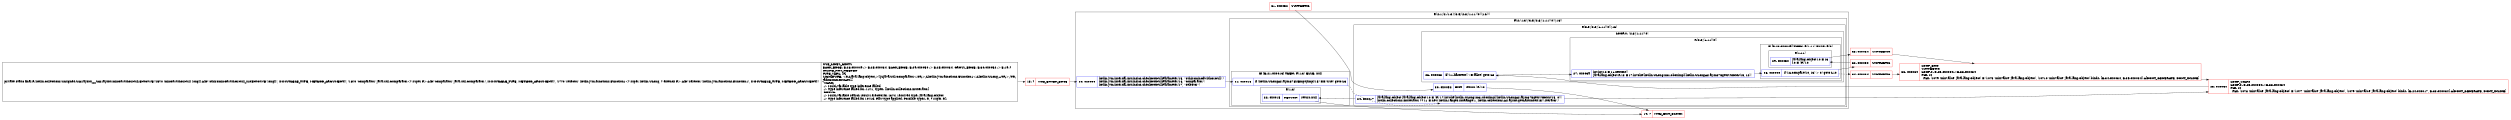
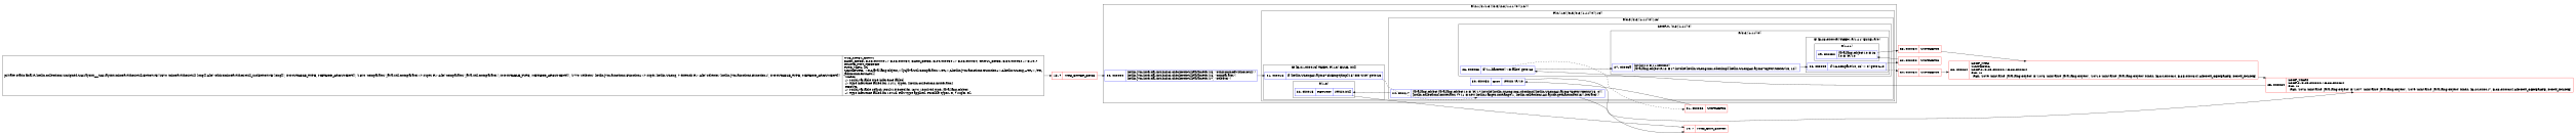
  digraph {
    rankdir=LR
    node [color=blue shape=record]
    n1 [label="{22\:\ 0x0015|RETURN\l|return null\l}"]
    n2 [label="{21\:\ 0x0013|if (kotlin.ULongArray.m378isEmptyimpl(r5) == true) goto L3\l}"]
    n3 [label="{29\:\ 0x0050|java.lang.Object r0 = r3\lr0 = (R) r0\l}"]
    n4 [label="{28\:\ 0x004e|if (r6.compare(r0, r3) \> 0) goto L10\l}"]
    n5 [label="{27\:\ 0x003a|int int r2 = r1.nextInt()\ljava.lang.Object R r3 = r7.invoke(kotlin.ULong.m310boximpl(kotlin.ULongArray.m375getsVKNKU(r5, r2)))\l}"]
    n6 [label="{26\:\ 0x0038|if (r1.hasNext() != false) goto L8\l}"]
    n7 [label="{24\:\ 0x0017|java.lang.Object java.lang.Object r0 = (R) r7.invoke(kotlin.ULong.m310boximpl(kotlin.ULongArray.m375getsVKNKU(r5, 0)))\lkotlin.collections.IntIterator ?? r1 = new kotlin.ranges.IntRange(1, kotlin.collections.ArraysKt.getLastIndex(r5)).iterator()\l}"]
    n8 [label="{30\:\ 0x0052|EXIT\l|return (R) r0\l}"]
    n9 [label="{20\:\ 0x0000|kotlin.jvm.internal.Intrinsics.checkNotNullParameter(r5, \"$this$minOfWithOrNull\")\lkotlin.jvm.internal.Intrinsics.checkNotNullParameter(r6, \"comparator\")\lkotlin.jvm.internal.Intrinsics.checkNotNullParameter(r7, \"selector\")\l}"]
    n10 [color=red label="{19\:\ ?|MTH_EXIT_BLOCK\l}"]
    n11 [color=red label="{35\:\ 0x0034|SYNTHETIC\l}"]
    n12 [color=red label="{32\:\ 0x0050|SYNTHETIC\l}"]
    n13 [color=red label="{34\:\ 0x0034|SYNTHETIC\l}"]
    n14 [color=red label="{31\:\ 0x0052|SYNTHETIC\l}"]
    n15 [color=red label="{25\:\ 0x0034|LOOP_START\lLOOP:0: B:25:0x0034\-\>B:33:0x0034\lPHI: r0 \l  PHI: (r0v8 'minValue' java.lang.Object) = (r0v7 'minValue' java.lang.Object), (r0v9 'minValue' java.lang.Object) binds: [B:24:0x0017, B:33:0x0034] A[DONT_GENERATE, DONT_INLINE]\l}"]
-   n16 [color=red label="{33\:\ 0x0034|LOOP_END\lSYNTHETIC\lLOOP:0: B:25:0x0034\-\>B:33:0x0034\lPHI: r0 \l  PHI: (r0v9 'minValue' java.lang.Object) = (r0v8 'minValue' java.lang.Object), (r0v10 'minValue' java.lang.Object) binds: [B:34:0x0034, B:35:0x0034] A[DONT_GENERATE, DONT_INLINE]\l}"]
+   n16 [color=red label="{33\:\ 0x0034|LOOP_MTH\lSYNTHETIC\lLOOP:0: B:25:0x0034\-\>B:33:0x0034\lPHI: r0 \l  PHI: (r0v9 'minValue' java.lang.Object) = (r0v8 'minValue' java.lang.Object), (r0v10 'minValue' java.lang.Object) binds: [B:34:0x0034, B:35:0x0034] A[DONT_GENERATE, DONT_INLINE]\l}"]
    n17 [color=red label="{18\:\ ?|MTH_ENTER_EDGE\l}"]
    n18 [label="{private static final R kotlin.collections.unsigned.UArraysKt___UArraysKt.minOfWithOrNull\-5NtCtWE((r5v0 'minOfWithOrNull' long[] A[D('$this$minOfWithOrNull_u2d5NtCtWE' long[]), IMMUTABLE_TYPE, METHOD_ARGUMENT]), (r6v0 'comparator' java.util.Comparator\<? super R\> A[D('comparator' java.util.Comparator), IMMUTABLE_TYPE, METHOD_ARGUMENT]), (r7v0 'selector' kotlin.jvm.functions.Function1\<? super kotlin.ULong, ? extends R\> A[D('selector' kotlin.jvm.functions.Function1), IMMUTABLE_TYPE, METHOD_ARGUMENT]))  | USE_LINES_HINTS\lBACK_EDGE: B:28:0x004e \-\> B:25:0x0034, BACK_EDGE: B:29:0x0050 \-\> B:25:0x0034, CROSS_EDGE: B:30:0x0052 \-\> B:19:?\lINLINE_NOT_NEEDED\lTYPE_VARS: [R]\lSIGNATURE: \<R:Ljava\/lang\/Object;\>([JLjava\/util\/Comparator\<\-TR;\>;Lkotlin\/jvm\/functions\/Function1\<\-Lkotlin\/ULong;+TR;\>;)TR;\lJadxCommentsAttr\{\l WARN: \l \-\> Multi\-variable type inference failed\l \-\> Type inference failed for: r1v1, types: [kotlin.collections.IntIterator]\l DEBUG: \l \-\> Multi\-variable search result rejected for r3v4, resolved type: java.lang.Object\l \-\> Type inference failed for r0v13. Raw type applied. Possible types: R, ? super R\}\l}" color=""]
    subgraph cluster_1 {
      label="R(2:1|(2:(1:3)|(3:5|(2:8|(1:11)(0))|16)))"
      n9
      subgraph cluster_2 {
        label="R(2:(1:3)|(3:5|(2:8|(1:11)(0))|16))"
        subgraph cluster_3 {
          label="IF [B:21:0x0013] THEN: R(1:3) ELSE: null"
          n2
          subgraph cluster_4 {
            label="R(1:3)"
            n1
          }
        }
        subgraph cluster_5 {
          label="R(3:5|(2:8|(1:11)(0))|16)"
          n7
          n8
          subgraph cluster_6 {
            label="LOOP:0: (2:8|(1:11)(0))"
            n6
            subgraph cluster_7 {
              label="R(2:8|(1:11)(0))"
              n5
              subgraph cluster_8 {
                label="IF [B:28:0x004e] THEN: R(1:11) ELSE: R(0)"
                n4
                subgraph cluster_9 {
                  label="R(1:11)"
                  n3
                }
                subgraph cluster_10 {
                  label="R(0)"
                }
              }
            }
          }
        }
      }
    }
    n1 -> n10
    n2 -> n7 [style=dashed]
    n3 -> n11
    n4 -> n12
    n4 -> n13 [style=dashed]
    n5 -> n4
    n6 -> n5
+   n6 -> n14 [style=dashed]
    n7 -> n1
    n7 -> n15
    n8 -> n10
    n9 -> n2
    n11 -> n16
    n12 -> n3
    n13 -> n16
    n14 -> n8
    n15 -> n6
    n16 -> n15
    n17 -> n9
    n18 -> n17
  }
